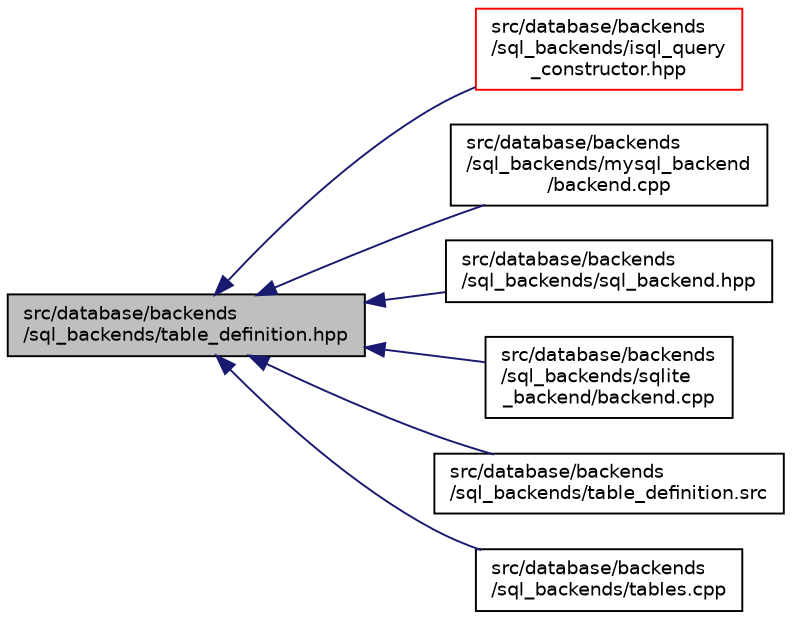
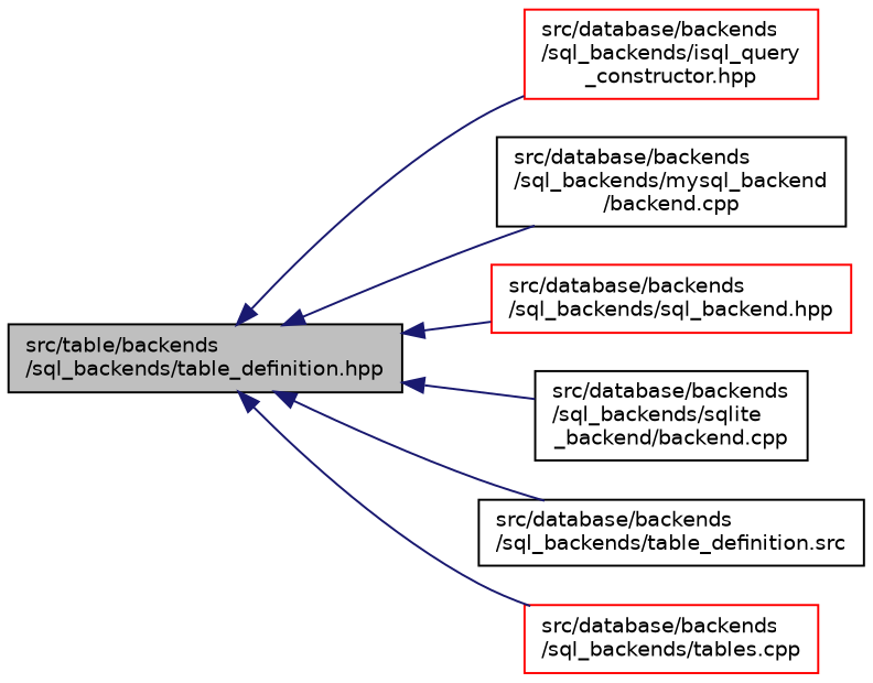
  digraph {
    rankdir=LR
    node [color=black fillcolor=white fontname=Helvetica fontsize=10 shape=record style=filled]
    edge [color=midnightblue dir=back fontname=Helvetica fontsize=10 labelfontname=Helvetica labelfontsize=10 style=solid]
-   n1 [fillcolor=grey75 fontcolor=black height=0.2 label="src/database/backends\l/sql_backends/table_definition.hpp" width=0.4]
+   n1 [fillcolor=grey75 fontcolor=black height=0.2 label="src/table/backends\l/sql_backends/table_definition.hpp" width=0.4]
    n2 [color=red height=0.2 label="src/database/backends\l/sql_backends/isql_query\l_constructor.hpp" width=0.4]
    n3 [height=0.2 label="src/database/backends\l/sql_backends/mysql_backend\l/backend.cpp" width=0.4]
-   n4 [height=0.2 label="src/database/backends\l/sql_backends/sql_backend.hpp" width=0.4]
+   n4 [color=red height=0.2 label="src/database/backends\l/sql_backends/sql_backend.hpp" width=0.4]
    n5 [height=0.2 label="src/database/backends\l/sql_backends/sqlite\l_backend/backend.cpp" width=0.4]
    n6 [height=0.2 label="src/database/backends\l/sql_backends/table_definition.src" width=0.4]
-   n7 [height=0.2 label="src/database/backends\l/sql_backends/tables.cpp" width=0.4]
+   n7 [color=red height=0.2 label="src/database/backends\l/sql_backends/tables.cpp" width=0.4]
    n1 -> n2
    n1 -> n3
    n1 -> n4
    n1 -> n5
    n1 -> n6
    n1 -> n7
  }
